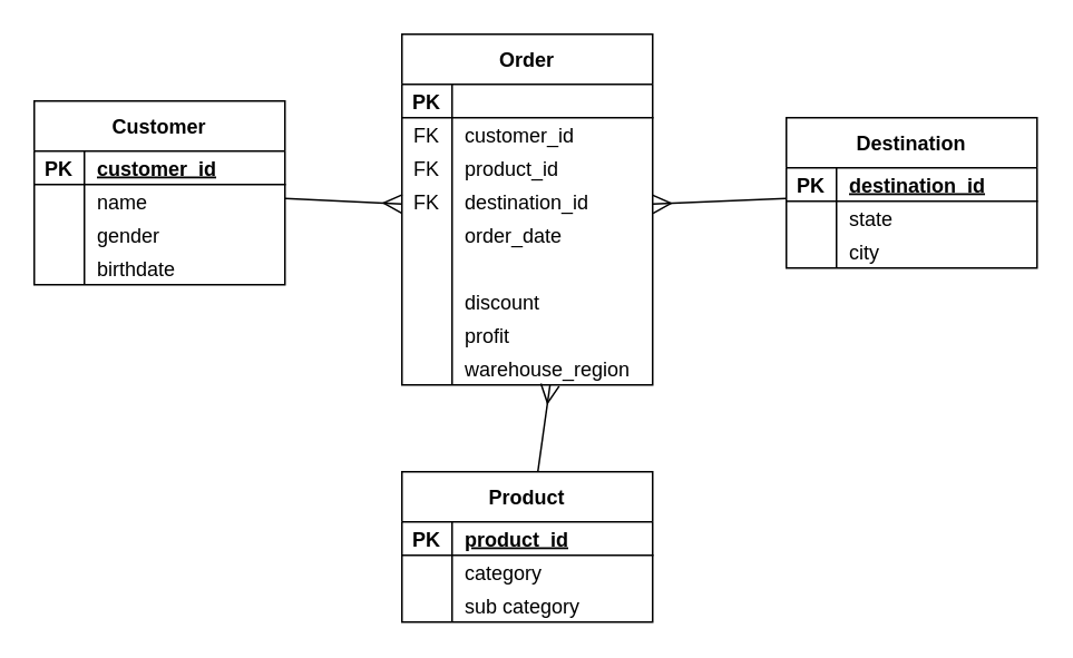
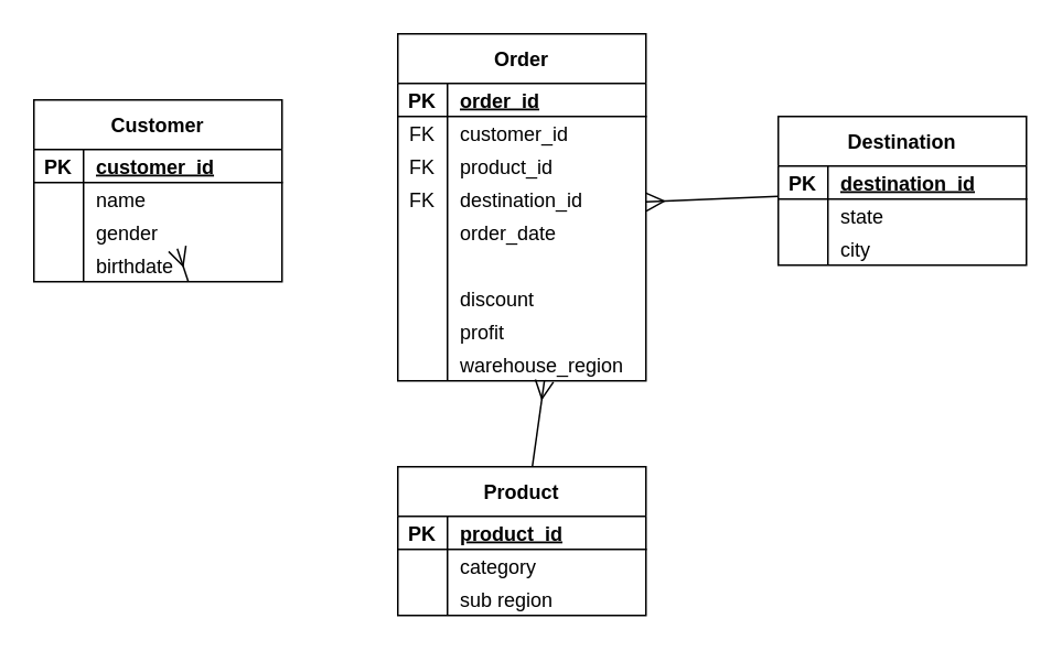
  <mxCell id="0" />
  <mxCell id="1" parent="0" />
  <mxCell id="2" value="Destination" style="shape=table;startSize=30;container=1;collapsible=1;childLayout=tableLayout;fixedRows=1;rowLines=0;fontStyle=1;align=center;resizeLast=1;" parent="1" vertex="1"><mxGeometry x="470" y="70" width="150" height="90" as="geometry" /></mxCell>
  <mxCell id="3" value="" style="shape=partialRectangle;collapsible=0;dropTarget=0;pointerEvents=0;fillColor=none;points=[[0,0.5],[1,0.5]];portConstraint=eastwest;top=0;left=0;right=0;bottom=1;" parent="2" vertex="1"><mxGeometry y="30" width="150" height="20" as="geometry" /></mxCell>
  <mxCell id="4" value="PK" style="shape=partialRectangle;overflow=hidden;connectable=0;fillColor=none;top=0;left=0;bottom=0;right=0;fontStyle=1;" parent="3" vertex="1"><mxGeometry width="30" height="20" as="geometry"><mxRectangle width="30" height="20" as="alternateBounds" /></mxGeometry></mxCell>
  <mxCell id="5" value="destination_id" style="shape=partialRectangle;overflow=hidden;connectable=0;fillColor=none;top=0;left=0;bottom=0;right=0;align=left;spacingLeft=6;fontStyle=5;" parent="3" vertex="1"><mxGeometry x="30" width="120" height="20" as="geometry"><mxRectangle width="120" height="20" as="alternateBounds" /></mxGeometry></mxCell>
  <mxCell id="6" value="" style="shape=partialRectangle;collapsible=0;dropTarget=0;pointerEvents=0;fillColor=none;points=[[0,0.5],[1,0.5]];portConstraint=eastwest;top=0;left=0;right=0;bottom=0;" parent="2" vertex="1"><mxGeometry y="50" width="150" height="20" as="geometry" /></mxCell>
  <mxCell id="7" value="" style="shape=partialRectangle;overflow=hidden;connectable=0;fillColor=none;top=0;left=0;bottom=0;right=0;" parent="6" vertex="1"><mxGeometry width="30" height="20" as="geometry"><mxRectangle width="30" height="20" as="alternateBounds" /></mxGeometry></mxCell>
  <mxCell id="8" value="state" style="shape=partialRectangle;overflow=hidden;connectable=0;fillColor=none;top=0;left=0;bottom=0;right=0;align=left;spacingLeft=6;" parent="6" vertex="1"><mxGeometry x="30" width="120" height="20" as="geometry"><mxRectangle width="120" height="20" as="alternateBounds" /></mxGeometry></mxCell>
  <mxCell id="9" value="" style="shape=partialRectangle;collapsible=0;dropTarget=0;pointerEvents=0;fillColor=none;points=[[0,0.5],[1,0.5]];portConstraint=eastwest;top=0;left=0;right=0;bottom=0;" parent="2" vertex="1"><mxGeometry y="70" width="150" height="20" as="geometry" /></mxCell>
  <mxCell id="10" value="" style="shape=partialRectangle;overflow=hidden;connectable=0;fillColor=none;top=0;left=0;bottom=0;right=0;" parent="9" vertex="1"><mxGeometry width="30" height="20" as="geometry"><mxRectangle width="30" height="20" as="alternateBounds" /></mxGeometry></mxCell>
  <mxCell id="11" value="city" style="shape=partialRectangle;overflow=hidden;connectable=0;fillColor=none;top=0;left=0;bottom=0;right=0;align=left;spacingLeft=6;" parent="9" vertex="1"><mxGeometry x="30" width="120" height="20" as="geometry"><mxRectangle width="120" height="20" as="alternateBounds" /></mxGeometry></mxCell>
  <mxCell id="12" value="Product" style="shape=table;startSize=30;container=1;collapsible=1;childLayout=tableLayout;fixedRows=1;rowLines=0;fontStyle=1;align=center;resizeLast=1;" parent="1" vertex="1"><mxGeometry x="240" y="282" width="150" height="90" as="geometry" /></mxCell>
  <mxCell id="13" value="" style="shape=partialRectangle;collapsible=0;dropTarget=0;pointerEvents=0;fillColor=none;points=[[0,0.5],[1,0.5]];portConstraint=eastwest;top=0;left=0;right=0;bottom=1;" parent="12" vertex="1"><mxGeometry y="30" width="150" height="20" as="geometry" /></mxCell>
  <mxCell id="14" value="PK" style="shape=partialRectangle;overflow=hidden;connectable=0;fillColor=none;top=0;left=0;bottom=0;right=0;fontStyle=1;" parent="13" vertex="1"><mxGeometry width="30" height="20" as="geometry"><mxRectangle width="30" height="20" as="alternateBounds" /></mxGeometry></mxCell>
  <mxCell id="15" value="product_id" style="shape=partialRectangle;overflow=hidden;connectable=0;fillColor=none;top=0;left=0;bottom=0;right=0;align=left;spacingLeft=6;fontStyle=5;" parent="13" vertex="1"><mxGeometry x="30" width="120" height="20" as="geometry"><mxRectangle width="120" height="20" as="alternateBounds" /></mxGeometry></mxCell>
  <mxCell id="16" value="" style="shape=partialRectangle;collapsible=0;dropTarget=0;pointerEvents=0;fillColor=none;points=[[0,0.5],[1,0.5]];portConstraint=eastwest;top=0;left=0;right=0;bottom=0;" parent="12" vertex="1"><mxGeometry y="50" width="150" height="20" as="geometry" /></mxCell>
  <mxCell id="17" value="" style="shape=partialRectangle;overflow=hidden;connectable=0;fillColor=none;top=0;left=0;bottom=0;right=0;" parent="16" vertex="1"><mxGeometry width="30" height="20" as="geometry"><mxRectangle width="30" height="20" as="alternateBounds" /></mxGeometry></mxCell>
  <mxCell id="18" value="category" style="shape=partialRectangle;overflow=hidden;connectable=0;fillColor=none;top=0;left=0;bottom=0;right=0;align=left;spacingLeft=6;" parent="16" vertex="1"><mxGeometry x="30" width="120" height="20" as="geometry"><mxRectangle width="120" height="20" as="alternateBounds" /></mxGeometry></mxCell>
  <mxCell id="19" value="" style="shape=partialRectangle;collapsible=0;dropTarget=0;pointerEvents=0;fillColor=none;points=[[0,0.5],[1,0.5]];portConstraint=eastwest;top=0;left=0;right=0;bottom=0;" parent="12" vertex="1"><mxGeometry y="70" width="150" height="20" as="geometry" /></mxCell>
  <mxCell id="20" value="" style="shape=partialRectangle;overflow=hidden;connectable=0;fillColor=none;top=0;left=0;bottom=0;right=0;" parent="19" vertex="1"><mxGeometry width="30" height="20" as="geometry"><mxRectangle width="30" height="20" as="alternateBounds" /></mxGeometry></mxCell>
- <mxCell id="21" value="sub category" style="shape=partialRectangle;overflow=hidden;connectable=0;fillColor=none;top=0;left=0;bottom=0;right=0;align=left;spacingLeft=6;" parent="19" vertex="1"><mxGeometry x="30" width="120" height="20" as="geometry"><mxRectangle width="120" height="20" as="alternateBounds" /></mxGeometry></mxCell>
+ <mxCell id="21" value="sub region" style="shape=partialRectangle;overflow=hidden;connectable=0;fillColor=none;top=0;left=0;bottom=0;right=0;align=left;spacingLeft=6;" parent="19" vertex="1"><mxGeometry x="30" width="120" height="20" as="geometry"><mxRectangle width="120" height="20" as="alternateBounds" /></mxGeometry></mxCell>
  <mxCell id="22" value="Customer" style="shape=table;startSize=30;container=1;collapsible=1;childLayout=tableLayout;fixedRows=1;rowLines=0;fontStyle=1;align=center;resizeLast=1;" parent="1" vertex="1"><mxGeometry x="20" y="60" width="150" height="110" as="geometry" /></mxCell>
  <mxCell id="23" value="" style="shape=partialRectangle;collapsible=0;dropTarget=0;pointerEvents=0;fillColor=none;points=[[0,0.5],[1,0.5]];portConstraint=eastwest;top=0;left=0;right=0;bottom=1;" parent="22" vertex="1"><mxGeometry y="30" width="150" height="20" as="geometry" /></mxCell>
  <mxCell id="24" value="PK" style="shape=partialRectangle;overflow=hidden;connectable=0;fillColor=none;top=0;left=0;bottom=0;right=0;fontStyle=1;" parent="23" vertex="1"><mxGeometry width="30" height="20" as="geometry"><mxRectangle width="30" height="20" as="alternateBounds" /></mxGeometry></mxCell>
  <mxCell id="25" value="customer_id" style="shape=partialRectangle;overflow=hidden;connectable=0;fillColor=none;top=0;left=0;bottom=0;right=0;align=left;spacingLeft=6;fontStyle=5;" parent="23" vertex="1"><mxGeometry x="30" width="120" height="20" as="geometry"><mxRectangle width="120" height="20" as="alternateBounds" /></mxGeometry></mxCell>
  <mxCell id="26" value="" style="shape=partialRectangle;collapsible=0;dropTarget=0;pointerEvents=0;fillColor=none;points=[[0,0.5],[1,0.5]];portConstraint=eastwest;top=0;left=0;right=0;bottom=0;" parent="22" vertex="1"><mxGeometry y="50" width="150" height="20" as="geometry" /></mxCell>
  <mxCell id="27" value="" style="shape=partialRectangle;overflow=hidden;connectable=0;fillColor=none;top=0;left=0;bottom=0;right=0;" parent="26" vertex="1"><mxGeometry width="30" height="20" as="geometry"><mxRectangle width="30" height="20" as="alternateBounds" /></mxGeometry></mxCell>
  <mxCell id="28" value="name" style="shape=partialRectangle;overflow=hidden;connectable=0;fillColor=none;top=0;left=0;bottom=0;right=0;align=left;spacingLeft=6;" parent="26" vertex="1"><mxGeometry x="30" width="120" height="20" as="geometry"><mxRectangle width="120" height="20" as="alternateBounds" /></mxGeometry></mxCell>
  <mxCell id="29" value="" style="shape=partialRectangle;collapsible=0;dropTarget=0;pointerEvents=0;fillColor=none;points=[[0,0.5],[1,0.5]];portConstraint=eastwest;top=0;left=0;right=0;bottom=0;" parent="22" vertex="1"><mxGeometry y="70" width="150" height="20" as="geometry" /></mxCell>
  <mxCell id="30" value="" style="shape=partialRectangle;overflow=hidden;connectable=0;fillColor=none;top=0;left=0;bottom=0;right=0;" parent="29" vertex="1"><mxGeometry width="30" height="20" as="geometry"><mxRectangle width="30" height="20" as="alternateBounds" /></mxGeometry></mxCell>
  <mxCell id="31" value="gender" style="shape=partialRectangle;overflow=hidden;connectable=0;fillColor=none;top=0;left=0;bottom=0;right=0;align=left;spacingLeft=6;" parent="29" vertex="1"><mxGeometry x="30" width="120" height="20" as="geometry"><mxRectangle width="120" height="20" as="alternateBounds" /></mxGeometry></mxCell>
  <mxCell id="32" value="" style="shape=partialRectangle;collapsible=0;dropTarget=0;pointerEvents=0;fillColor=none;points=[[0,0.5],[1,0.5]];portConstraint=eastwest;top=0;left=0;right=0;bottom=0;" parent="22" vertex="1"><mxGeometry y="90" width="150" height="20" as="geometry" /></mxCell>
  <mxCell id="33" value="" style="shape=partialRectangle;overflow=hidden;connectable=0;fillColor=none;top=0;left=0;bottom=0;right=0;" parent="32" vertex="1"><mxGeometry width="30" height="20" as="geometry"><mxRectangle width="30" height="20" as="alternateBounds" /></mxGeometry></mxCell>
  <mxCell id="34" value="birthdate" style="shape=partialRectangle;overflow=hidden;connectable=0;fillColor=none;top=0;left=0;bottom=0;right=0;align=left;spacingLeft=6;" parent="32" vertex="1"><mxGeometry x="30" width="120" height="20" as="geometry"><mxRectangle width="120" height="20" as="alternateBounds" /></mxGeometry></mxCell>
  <mxCell id="35" value="Order" style="shape=table;startSize=30;container=1;collapsible=1;childLayout=tableLayout;fixedRows=1;rowLines=0;fontStyle=1;align=center;resizeLast=1;" parent="1" vertex="1"><mxGeometry x="240" y="20" width="150" height="210" as="geometry" /></mxCell>
  <mxCell id="36" value="" style="shape=partialRectangle;collapsible=0;dropTarget=0;pointerEvents=0;fillColor=none;points=[[0,0.5],[1,0.5]];portConstraint=eastwest;top=0;left=0;right=0;bottom=1;" parent="35" vertex="1"><mxGeometry y="30" width="150" height="20" as="geometry" /></mxCell>
  <mxCell id="37" value="PK" style="shape=partialRectangle;overflow=hidden;connectable=0;fillColor=none;top=0;left=0;bottom=0;right=0;fontStyle=1;" parent="36" vertex="1"><mxGeometry width="30" height="20" as="geometry"><mxRectangle width="30" height="20" as="alternateBounds" /></mxGeometry></mxCell>
+ <mxCell id="38" value="order_id" style="shape=partialRectangle;overflow=hidden;connectable=0;fillColor=none;top=0;left=0;bottom=0;right=0;align=left;spacingLeft=6;fontStyle=5;" parent="36" vertex="1"><mxGeometry x="30" width="120" height="20" as="geometry"><mxRectangle width="120" height="20" as="alternateBounds" /></mxGeometry></mxCell>
  <mxCell id="39" value="" style="shape=partialRectangle;collapsible=0;dropTarget=0;pointerEvents=0;fillColor=none;points=[[0,0.5],[1,0.5]];portConstraint=eastwest;top=0;left=0;right=0;bottom=0;" parent="35" vertex="1"><mxGeometry y="50" width="150" height="20" as="geometry" /></mxCell>
  <mxCell id="40" value="FK" style="shape=partialRectangle;overflow=hidden;connectable=0;fillColor=none;top=0;left=0;bottom=0;right=0;" parent="39" vertex="1"><mxGeometry width="30" height="20" as="geometry"><mxRectangle width="30" height="20" as="alternateBounds" /></mxGeometry></mxCell>
  <mxCell id="41" value="customer_id" style="shape=partialRectangle;overflow=hidden;connectable=0;fillColor=none;top=0;left=0;bottom=0;right=0;align=left;spacingLeft=6;" parent="39" vertex="1"><mxGeometry x="30" width="120" height="20" as="geometry"><mxRectangle width="120" height="20" as="alternateBounds" /></mxGeometry></mxCell>
  <mxCell id="42" value="" style="shape=partialRectangle;collapsible=0;dropTarget=0;pointerEvents=0;fillColor=none;points=[[0,0.5],[1,0.5]];portConstraint=eastwest;top=0;left=0;right=0;bottom=0;" parent="35" vertex="1"><mxGeometry y="70" width="150" height="20" as="geometry" /></mxCell>
  <mxCell id="43" value="FK" style="shape=partialRectangle;overflow=hidden;connectable=0;fillColor=none;top=0;left=0;bottom=0;right=0;" parent="42" vertex="1"><mxGeometry width="30" height="20" as="geometry"><mxRectangle width="30" height="20" as="alternateBounds" /></mxGeometry></mxCell>
  <mxCell id="44" value="product_id" style="shape=partialRectangle;overflow=hidden;connectable=0;fillColor=none;top=0;left=0;bottom=0;right=0;align=left;spacingLeft=6;" parent="42" vertex="1"><mxGeometry x="30" width="120" height="20" as="geometry"><mxRectangle width="120" height="20" as="alternateBounds" /></mxGeometry></mxCell>
  <mxCell id="45" value="" style="shape=partialRectangle;collapsible=0;dropTarget=0;pointerEvents=0;fillColor=none;points=[[0,0.5],[1,0.5]];portConstraint=eastwest;top=0;left=0;right=0;bottom=0;" parent="35" vertex="1"><mxGeometry y="90" width="150" height="20" as="geometry" /></mxCell>
  <mxCell id="46" value="FK" style="shape=partialRectangle;overflow=hidden;connectable=0;fillColor=none;top=0;left=0;bottom=0;right=0;" parent="45" vertex="1"><mxGeometry width="30" height="20" as="geometry"><mxRectangle width="30" height="20" as="alternateBounds" /></mxGeometry></mxCell>
  <mxCell id="47" value="destination_id" style="shape=partialRectangle;overflow=hidden;connectable=0;fillColor=none;top=0;left=0;bottom=0;right=0;align=left;spacingLeft=6;" parent="45" vertex="1"><mxGeometry x="30" width="120" height="20" as="geometry"><mxRectangle width="120" height="20" as="alternateBounds" /></mxGeometry></mxCell>
  <mxCell id="48" value="" style="shape=partialRectangle;collapsible=0;dropTarget=0;pointerEvents=0;fillColor=none;points=[[0,0.5],[1,0.5]];portConstraint=eastwest;top=0;left=0;right=0;bottom=0;" parent="35" vertex="1"><mxGeometry y="110" width="150" height="20" as="geometry" /></mxCell>
  <mxCell id="49" value="" style="shape=partialRectangle;overflow=hidden;connectable=0;fillColor=none;top=0;left=0;bottom=0;right=0;" parent="48" vertex="1"><mxGeometry width="30" height="20" as="geometry"><mxRectangle width="30" height="20" as="alternateBounds" /></mxGeometry></mxCell>
  <mxCell id="50" value="order_date" style="shape=partialRectangle;overflow=hidden;connectable=0;fillColor=none;top=0;left=0;bottom=0;right=0;align=left;spacingLeft=6;" parent="48" vertex="1"><mxGeometry x="30" width="120" height="20" as="geometry"><mxRectangle width="120" height="20" as="alternateBounds" /></mxGeometry></mxCell>
  <mxCell id="51" value="" style="shape=partialRectangle;collapsible=0;dropTarget=0;pointerEvents=0;fillColor=none;points=[[0,0.5],[1,0.5]];portConstraint=eastwest;top=0;left=0;right=0;bottom=0;" parent="35" vertex="1"><mxGeometry y="130" width="150" height="20" as="geometry" /></mxCell>
  <mxCell id="52" value="" style="shape=partialRectangle;overflow=hidden;connectable=0;fillColor=none;top=0;left=0;bottom=0;right=0;" parent="51" vertex="1"><mxGeometry width="30" height="20" as="geometry"><mxRectangle width="30" height="20" as="alternateBounds" /></mxGeometry></mxCell>
  <mxCell id="53" value="" style="shape=partialRectangle;collapsible=0;dropTarget=0;pointerEvents=0;fillColor=none;points=[[0,0.5],[1,0.5]];portConstraint=eastwest;top=0;left=0;right=0;bottom=0;" parent="35" vertex="1"><mxGeometry y="150" width="150" height="20" as="geometry" /></mxCell>
  <mxCell id="54" value="" style="shape=partialRectangle;overflow=hidden;connectable=0;fillColor=none;top=0;left=0;bottom=0;right=0;" parent="53" vertex="1"><mxGeometry width="30" height="20" as="geometry"><mxRectangle width="30" height="20" as="alternateBounds" /></mxGeometry></mxCell>
  <mxCell id="55" value="discount" style="shape=partialRectangle;overflow=hidden;connectable=0;fillColor=none;top=0;left=0;bottom=0;right=0;align=left;spacingLeft=6;" parent="53" vertex="1"><mxGeometry x="30" width="120" height="20" as="geometry"><mxRectangle width="120" height="20" as="alternateBounds" /></mxGeometry></mxCell>
  <mxCell id="56" value="" style="shape=partialRectangle;collapsible=0;dropTarget=0;pointerEvents=0;fillColor=none;points=[[0,0.5],[1,0.5]];portConstraint=eastwest;top=0;left=0;right=0;bottom=0;" parent="35" vertex="1"><mxGeometry y="170" width="150" height="20" as="geometry" /></mxCell>
  <mxCell id="57" value="" style="shape=partialRectangle;overflow=hidden;connectable=0;fillColor=none;top=0;left=0;bottom=0;right=0;" parent="56" vertex="1"><mxGeometry width="30" height="20" as="geometry"><mxRectangle width="30" height="20" as="alternateBounds" /></mxGeometry></mxCell>
  <mxCell id="58" value="profit" style="shape=partialRectangle;overflow=hidden;connectable=0;fillColor=none;top=0;left=0;bottom=0;right=0;align=left;spacingLeft=6;" parent="56" vertex="1"><mxGeometry x="30" width="120" height="20" as="geometry"><mxRectangle width="120" height="20" as="alternateBounds" /></mxGeometry></mxCell>
  <mxCell id="59" value="" style="shape=partialRectangle;collapsible=0;dropTarget=0;pointerEvents=0;fillColor=none;points=[[0,0.5],[1,0.5]];portConstraint=eastwest;top=0;left=0;right=0;bottom=0;" vertex="1" parent="35"><mxGeometry y="190" width="150" height="20" as="geometry" /></mxCell>
  <mxCell id="60" value="" style="shape=partialRectangle;overflow=hidden;connectable=0;fillColor=none;top=0;left=0;bottom=0;right=0;" vertex="1" parent="59"><mxGeometry width="30" height="20" as="geometry"><mxRectangle width="30" height="20" as="alternateBounds" /></mxGeometry></mxCell>
  <mxCell id="61" value="warehouse_region" style="shape=partialRectangle;overflow=hidden;connectable=0;fillColor=none;top=0;left=0;bottom=0;right=0;align=left;spacingLeft=6;" vertex="1" parent="59"><mxGeometry x="30" width="120" height="20" as="geometry"><mxRectangle width="120" height="20" as="alternateBounds" /></mxGeometry></mxCell>
  <mxCell id="62" value="" style="fontSize=12;html=1;endArrow=ERmany;rounded=0;endSize=9;" parent="1" source="12" target="61" edge="1"><mxGeometry width="100" height="100" relative="1" as="geometry"><mxPoint x="110" y="-28" as="sourcePoint" /><mxPoint x="180" y="-98" as="targetPoint" /></mxGeometry></mxCell>
  <mxCell id="63" value="" style="fontSize=12;html=1;endArrow=ERmany;rounded=0;endSize=9;" parent="1" source="2" target="35" edge="1"><mxGeometry width="100" height="100" relative="1" as="geometry"><mxPoint x="208" y="-78" as="sourcePoint" /><mxPoint x="292" y="37" as="targetPoint" /></mxGeometry></mxCell>
- <mxCell id="64" value="" style="fontSize=12;html=1;endArrow=ERmany;rounded=0;endSize=9;" parent="1" source="22" target="35" edge="1"><mxGeometry width="100" height="100" relative="1" as="geometry"><mxPoint x="202" y="-78" as="sourcePoint" /><mxPoint x="268" y="30" as="targetPoint" /></mxGeometry></mxCell>
+ <mxCell id="64" value="" style="fontSize=12;html=1;endArrow=ERmany;rounded=0;endSize=9;" parent="1" source="22" target="34" edge="1"><mxGeometry width="100" height="100" relative="1" as="geometry"><mxPoint x="202" y="-78" as="sourcePoint" /><mxPoint x="268" y="30" as="targetPoint" /></mxGeometry></mxCell>
